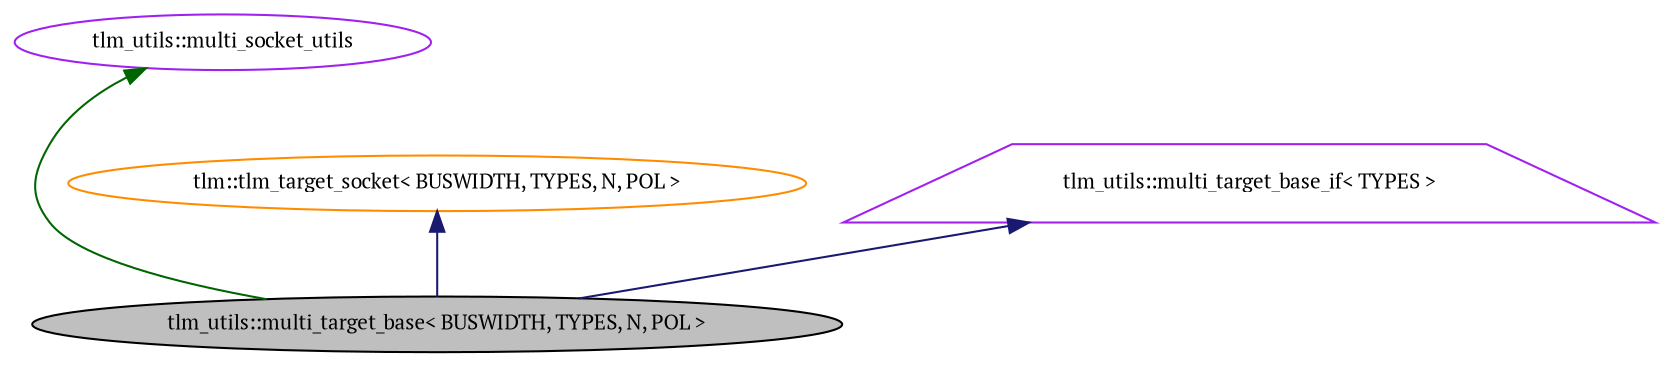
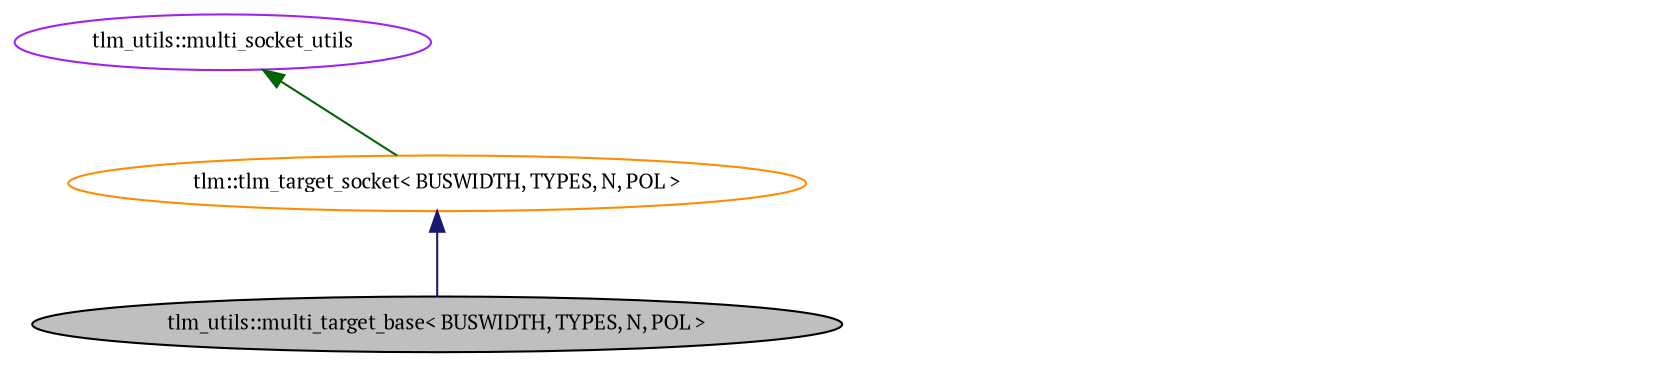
  digraph {
    fontname="PT Serif"
    rankdir=TB
    node [color=purple fillcolor=white fontname="PT Serif" fontsize=10 shape=ellipse style=filled]
    edge [color=midnightblue dir=back fontname="PT Serif" fontsize=10 labelfontname=FreeSans labelfontsize=10 style=solid]
    n1 [color=black fillcolor=grey75 fontcolor=black height=0.2 label="tlm_utils::multi_target_base\< BUSWIDTH, TYPES, N, POL \>" width=0.4]
    n2 [color=darkorange height=0.2 label="tlm::tlm_target_socket\< BUSWIDTH, TYPES, N, POL \>" width=0.4]
-   n3 [height=0.2 label="tlm_utils::multi_target_base_if\< TYPES \>" shape=trapezium width=0.4]
    n4 [height=0.2 label="tlm_utils::multi_socket_utils" width=0.4]
    n2 -> n1
-   n3 -> n1
-   n4 -> n1 [color=darkgreen]
+   n4 -> n2 [color=darkgreen]
  }
